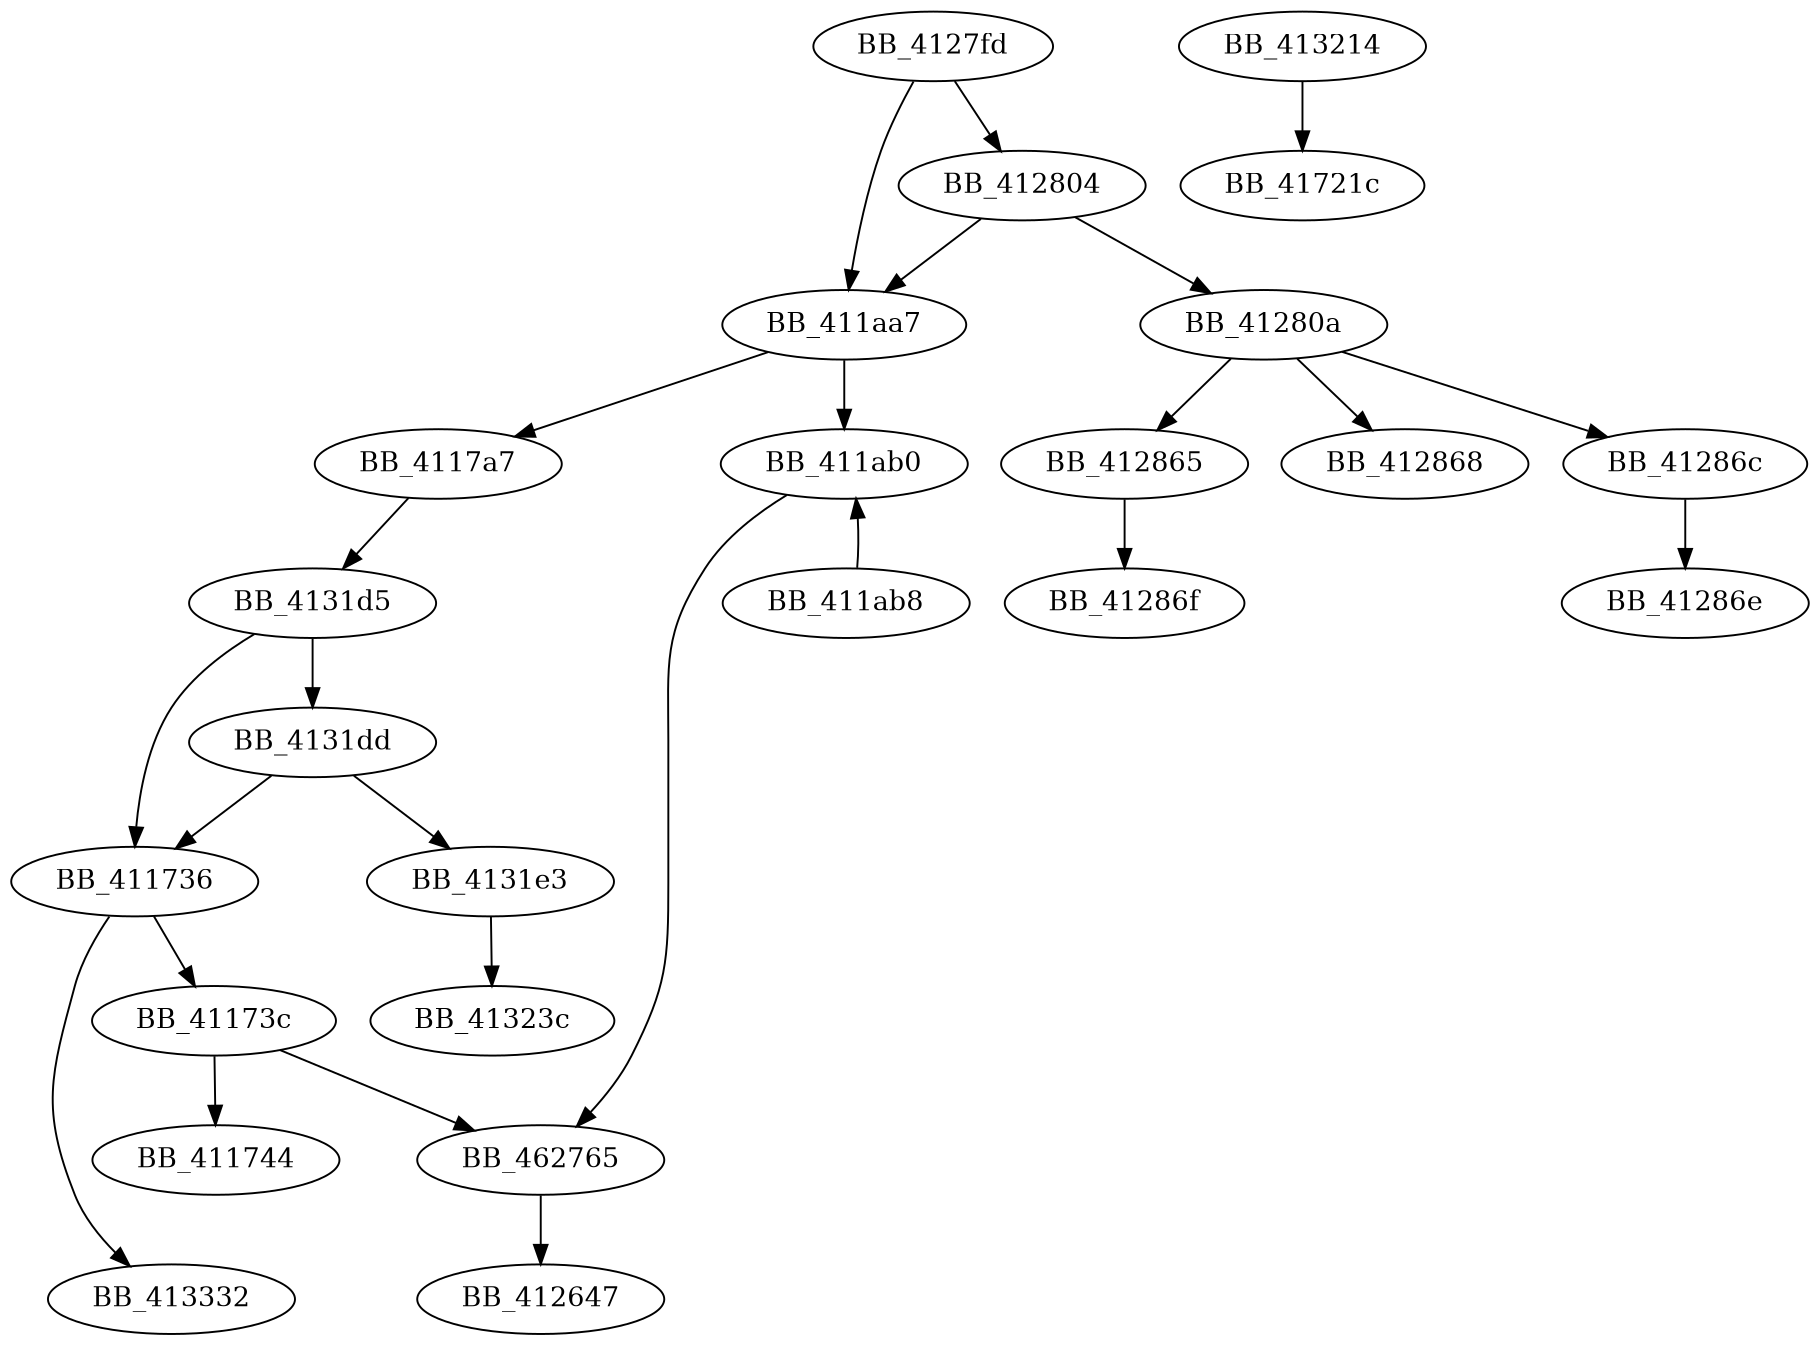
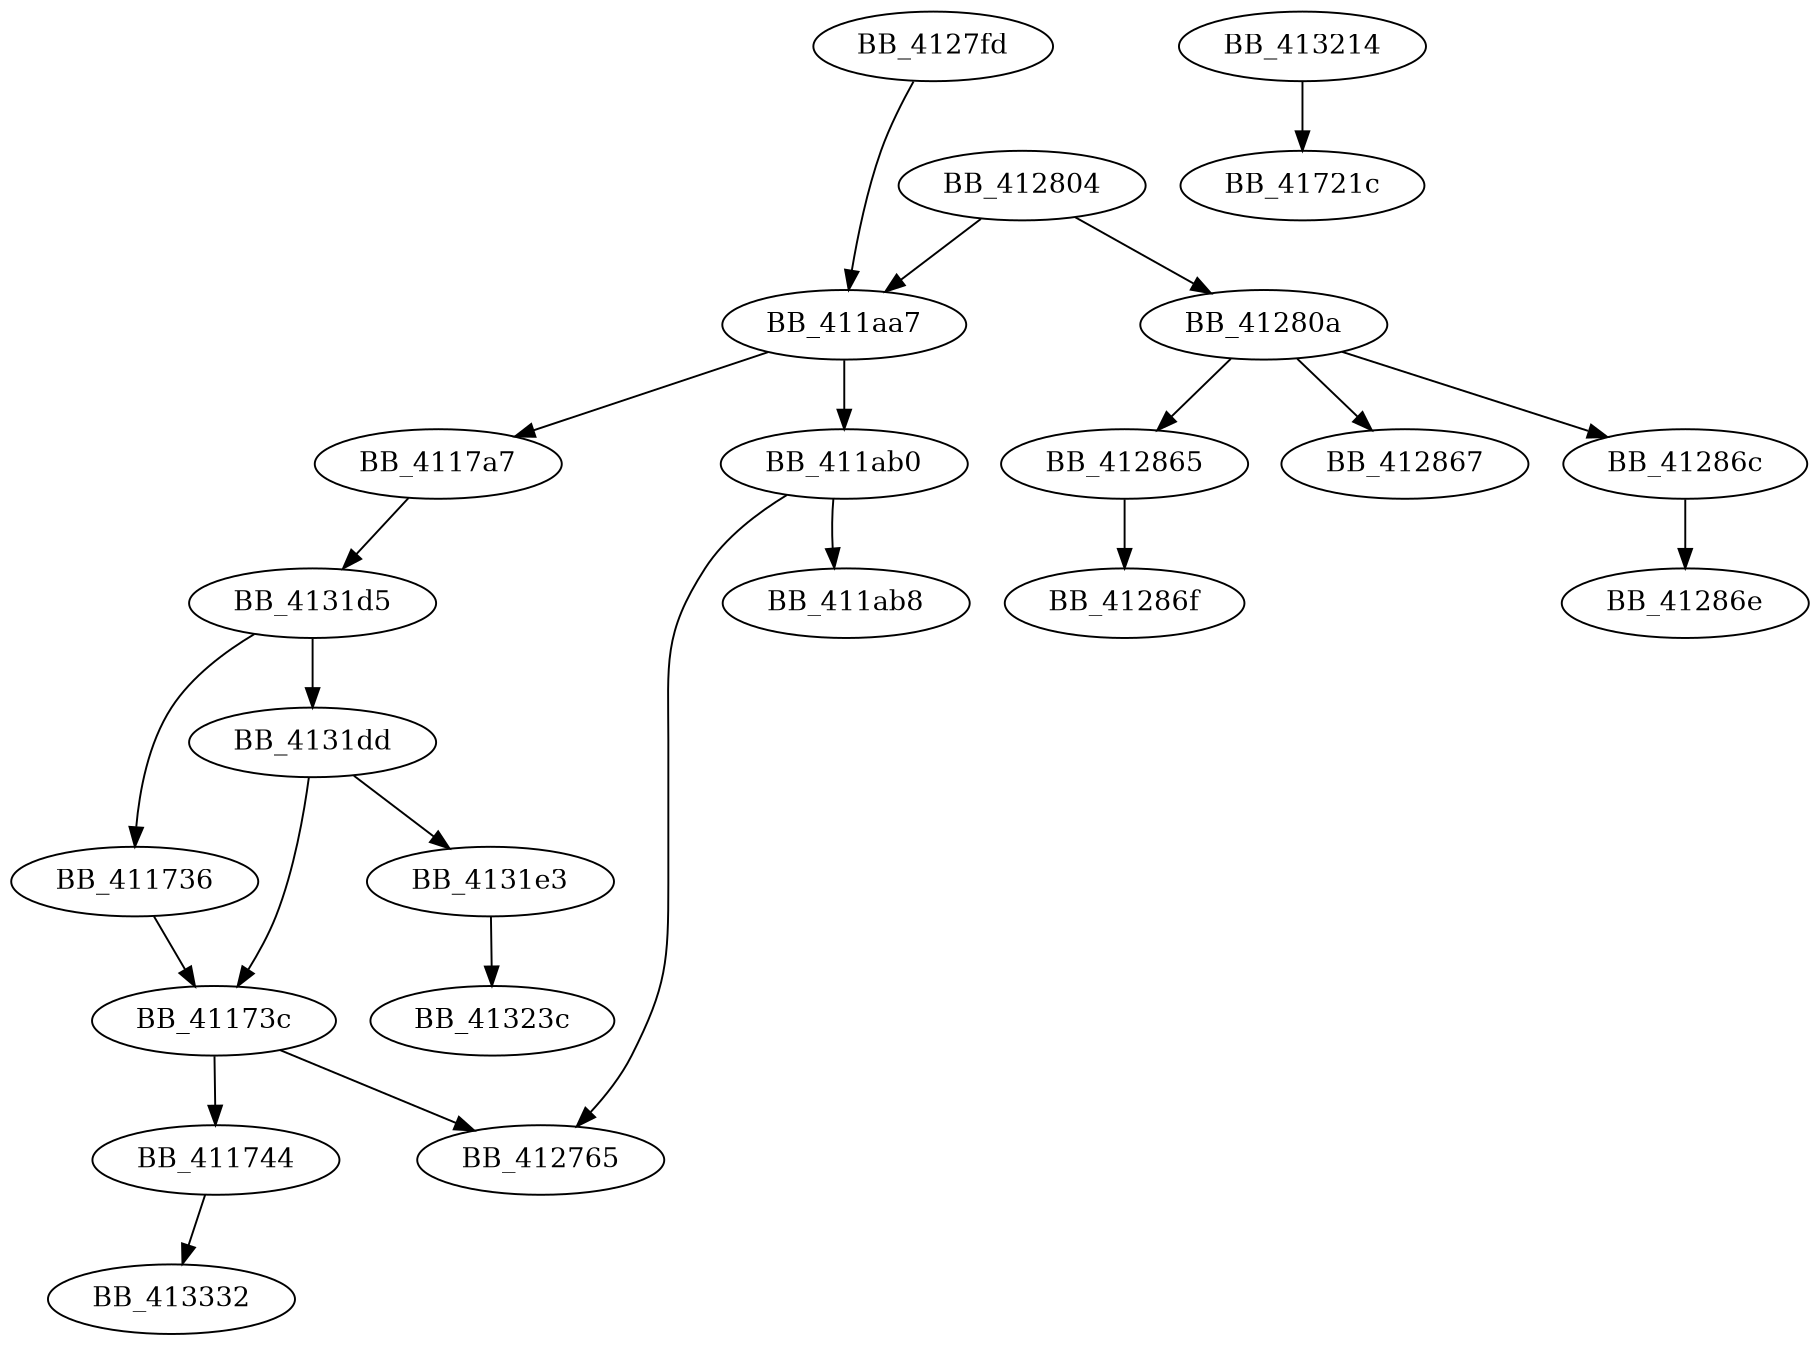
  digraph {
    BB_411736
    BB_41173c
    BB_411744
-   BB_412765 [label=BB_462765]
+   BB_412765
    BB_413332
-   BB_412647
    BB_4117a7
    BB_4131d5
    BB_4131dd
    BB_4131e3
    BB_411aa7
    BB_411ab0
    BB_411ab8
    BB_4127fd
    BB_412804
    BB_41280a
    BB_412865
-   BB_412868
+   BB_412868 [label=BB_412867]
    BB_41286c
    BB_41286f
    BB_41286e
    BB_41323c
    n23 [label=BB_41721c]
    BB_413214
    BB_411736 -> BB_41173c
    BB_41173c -> BB_411744
    BB_41173c -> BB_412765
-   BB_411736 -> BB_413332
-   BB_412765 -> BB_412647
+   BB_411744 -> BB_413332
    BB_4117a7 -> BB_4131d5
    BB_4131d5 -> BB_411736
    BB_4131d5 -> BB_4131dd
-   BB_4131dd -> BB_411736
+   BB_4131dd -> BB_41173c
    BB_4131dd -> BB_4131e3
    BB_4131e3 -> BB_41323c
    BB_411aa7 -> BB_4117a7
    BB_411aa7 -> BB_411ab0
    BB_411ab0 -> BB_412765
-   BB_411ab8 -> BB_411ab0
+   BB_411ab0 -> BB_411ab8
    BB_4127fd -> BB_411aa7
-   BB_4127fd -> BB_412804
    BB_412804 -> BB_411aa7
    BB_412804 -> BB_41280a
    BB_41280a -> BB_412865
    BB_41280a -> BB_412868
    BB_41280a -> BB_41286c
    BB_412865 -> BB_41286f
    BB_41286c -> BB_41286e
    BB_413214 -> n23
  }
